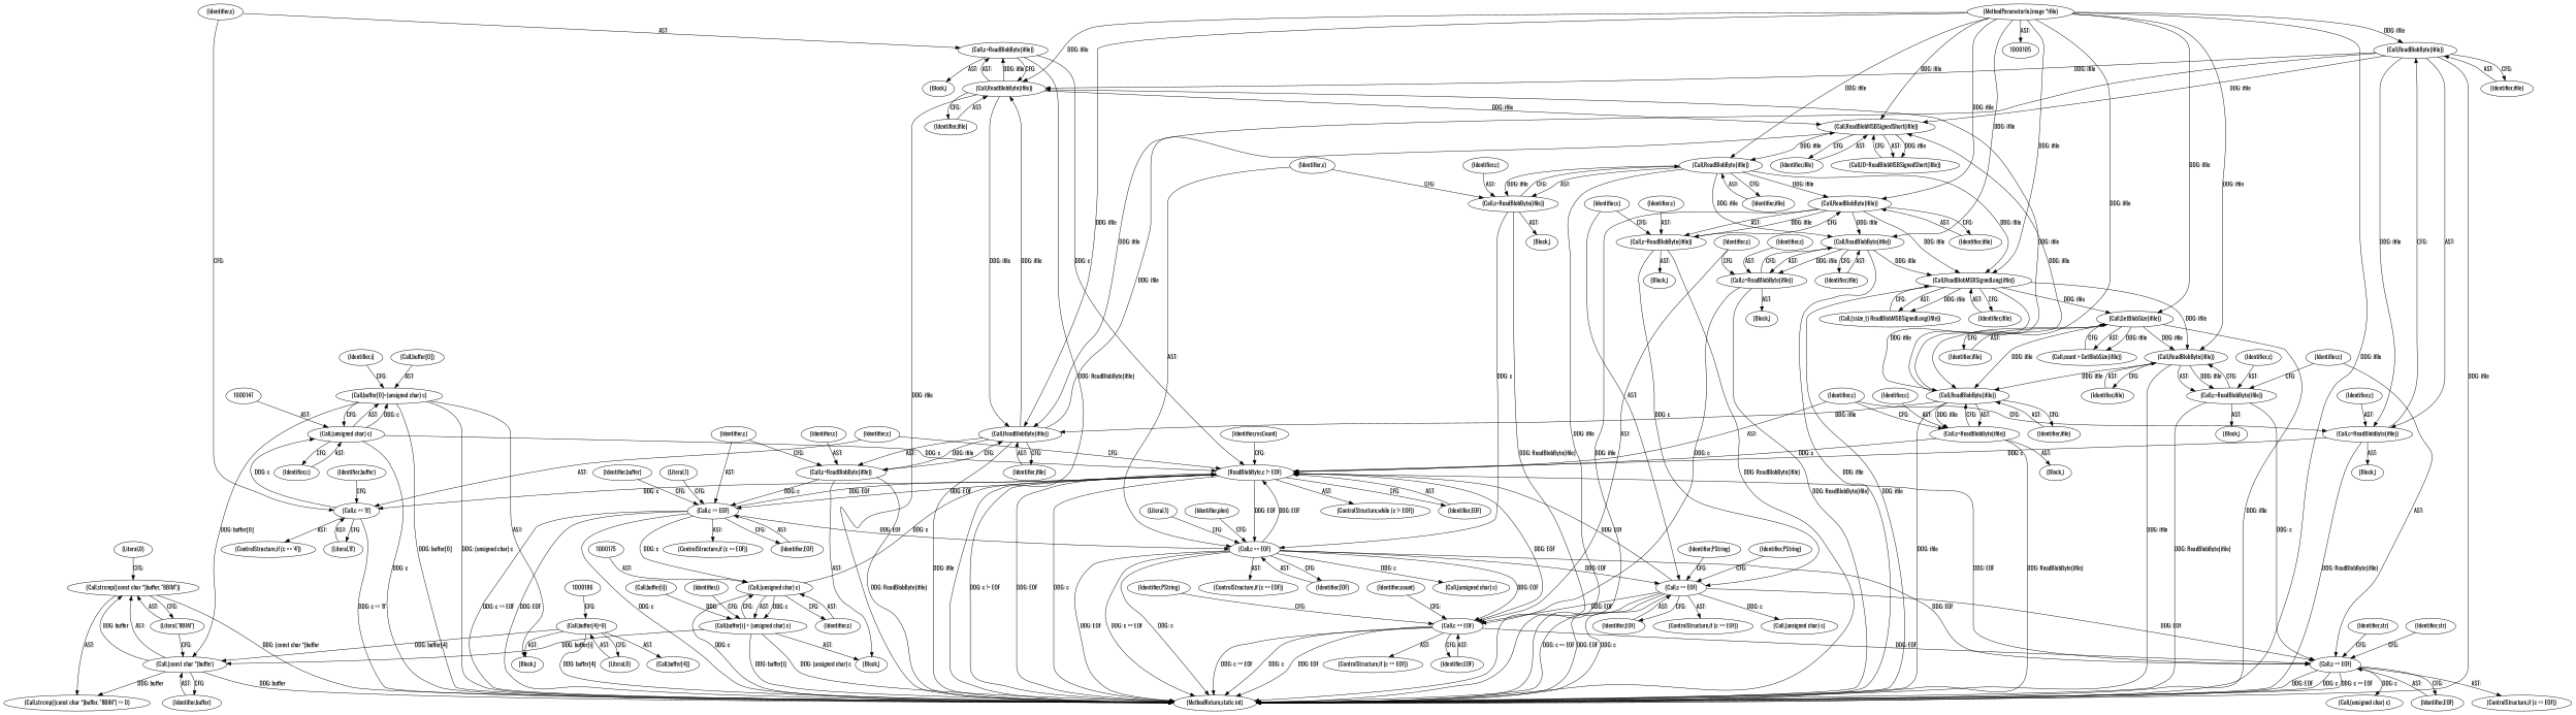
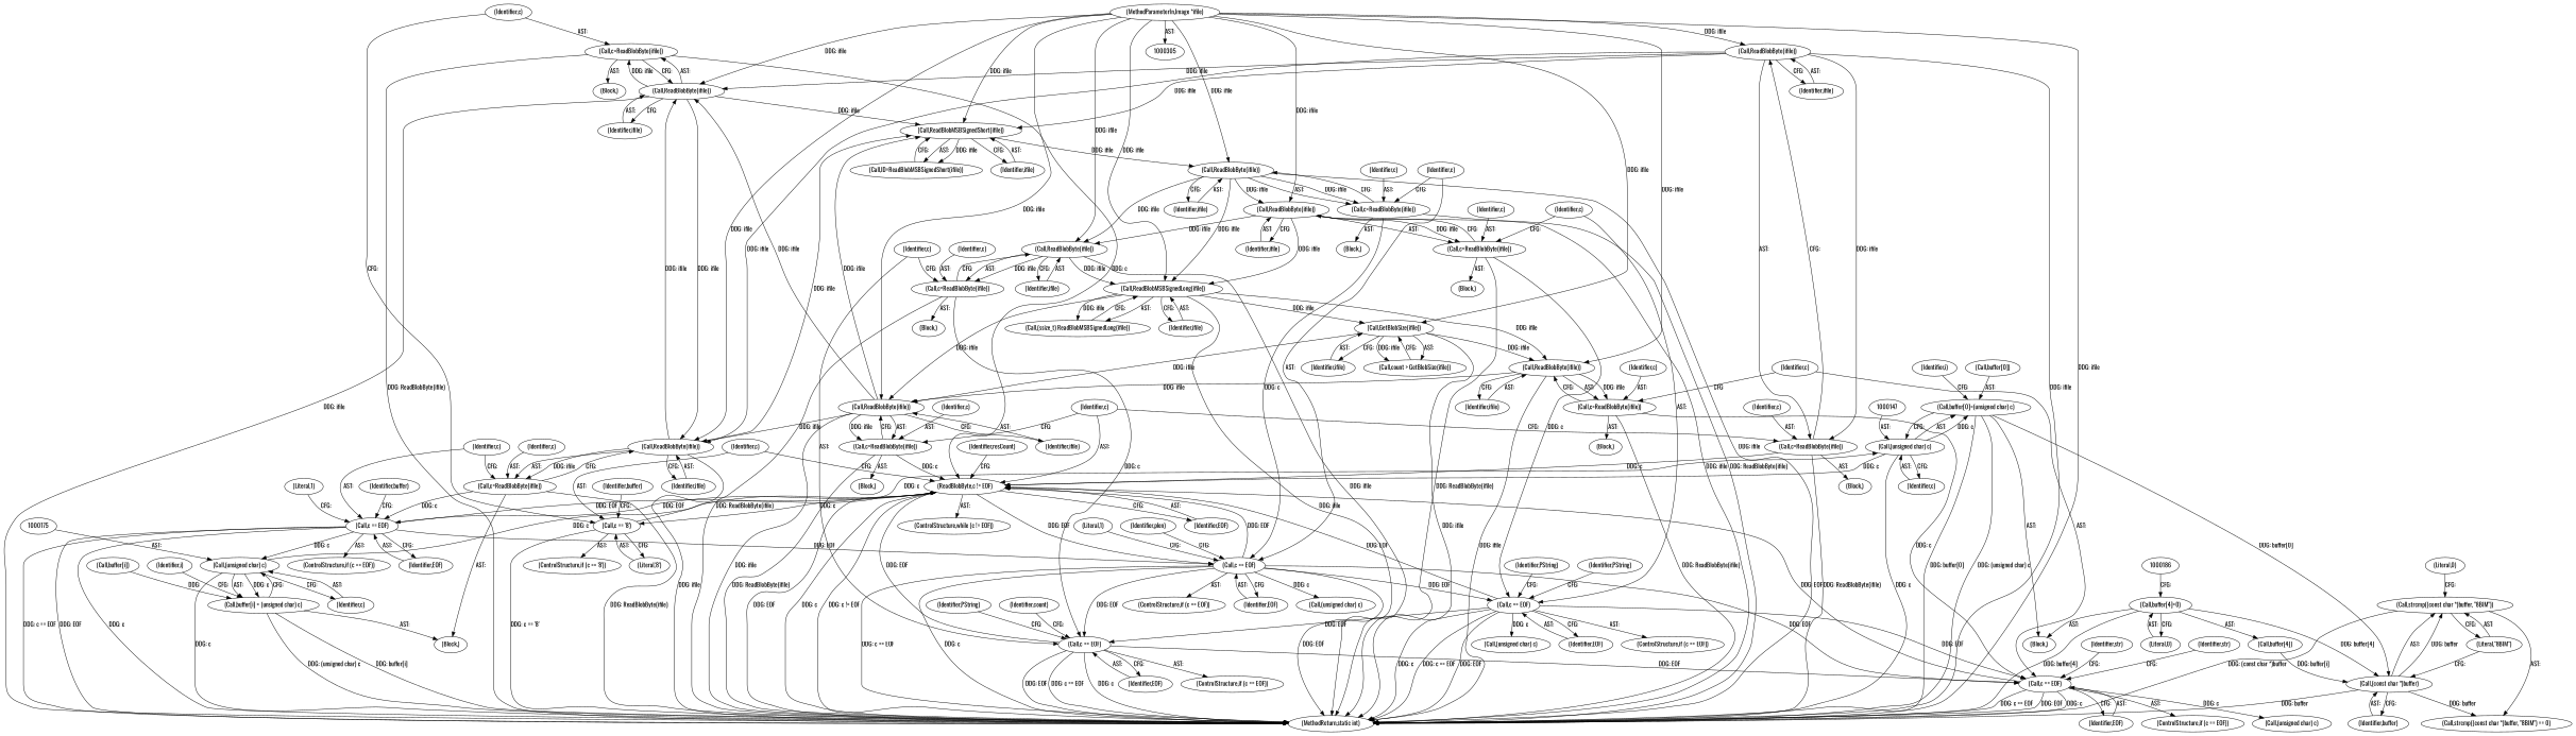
  digraph {
    fontname=Oswald
    node [fontname=Oswald]
    edge [fontname=Oswald]
    n1 [label="(Call,strcmp((const char *)buffer, \"8BIM\"))"]
    n2 [label="(Call,strcmp((const char *)buffer, \"8BIM\") == 0)"]
    n3 [label="(MethodReturn,static int)"]
    n4 [label="(Literal,\"8BIM\")"]
    n5 [label="(Call,(const char *)buffer)"]
    n6 [label="(Identifier,buffer)"]
    n7 [label="(Call,buffer[4]=0)"]
    n8 [label="(Block,)"]
    n9 [label="(Literal,0)"]
    n10 [label="(Call,buffer[4])"]
    n11 [label="(Call,buffer[0]=(unsigned char) c)"]
    n12 [label="(Call,(unsigned char) c)"]
    n13 [label="(ReadBlobByte,c != EOF)"]
    n14 [label="(Identifier,c)"]
    n15 [label="(Call,c == '8')"]
    n16 [label="(Call,c == EOF)"]
    n17 [label="(Call,c == EOF)"]
    n18 [label="(Identifier,EOF)"]
    n19 [label="(ControlStructure,while (c != EOF))"]
-   n20 [label="(ControlStructure,if (c == '4'))"]
+   n20 [label="(ControlStructure,if (c == '8'))"]
    n21 [label="(Literal,'8')"]
    n22 [label="(Call,(unsigned char) c)"]
    n23 [label="(Identifier,EOF)"]
    n24 [label="(ControlStructure,if (c == EOF))"]
    n25 [label="(Call,c == EOF)"]
    n26 [label="(Call,c == EOF)"]
    n27 [label="(Call,c == EOF)"]
    n28 [label="(ControlStructure,if (c == EOF))"]
    n29 [label="(Identifier,EOF)"]
    n30 [label="(Call,(unsigned char) c)"]
    n31 [label="(Call,c=ReadBlobByte(ifile))"]
    n32 [label="(Call,ReadBlobByte(ifile))"]
    n33 [label="(Block,)"]
    n34 [label="(Call,ReadBlobMSBSignedShort(ifile))"]
    n35 [label="(Call,ReadBlobByte(ifile))"]
    n36 [label="(Call,ReadBlobByte(ifile))"]
    n37 [label="(Identifier,ifile)"]
    n38 [label="(Call,ReadBlobByte(ifile))"]
    n39 [label="(Call,ID=ReadBlobMSBSignedShort(ifile))"]
    n40 [label="(Identifier,ifile)"]
    n41 [label="(Call,c=ReadBlobByte(ifile))"]
    n42 [label="(Identifier,ifile)"]
    n43 [label="(Call,c=ReadBlobByte(ifile))"]
    n44 [label="(Identifier,ifile)"]
    n45 [label="(MethodParameterIn,Image *ifile)"]
    n46 [label="(Call,ReadBlobByte(ifile))"]
    n47 [label="(Call,GetBlobSize(ifile))"]
    n48 [label="(Call,ReadBlobMSBSignedLong(ifile))"]
    n49 [label="(Call,ReadBlobByte(ifile))"]
    n50 [label="(Call,ReadBlobByte(ifile))"]
    n51 [label="(Call,ReadBlobByte(ifile))"]
-   1000105
+   1000105 [label=1000305]
    n53 [label="(Call,c=ReadBlobByte(ifile))"]
    n54 [label="(Identifier,ifile)"]
    n55 [label="(Identifier,ifile)"]
    n56 [label="(Call,count > GetBlobSize(ifile))"]
    n57 [label="(Identifier,ifile)"]
    n58 [label="(Call,(ssize_t) ReadBlobMSBSignedLong(ifile))"]
    n59 [label="(Call,c=ReadBlobByte(ifile))"]
    n60 [label="(Identifier,ifile)"]
    n61 [label="(Call,c=ReadBlobByte(ifile))"]
    n62 [label="(Identifier,ifile)"]
    n63 [label="(Call,c=ReadBlobByte(ifile))"]
    n64 [label="(Identifier,ifile)"]
    n65 [label="(Call,c=ReadBlobByte(ifile))"]
    n66 [label="(Identifier,ifile)"]
    n67 [label="(Block,)"]
    n68 [label="(Block,)"]
    n69 [label="(Block,)"]
    n70 [label="(Block,)"]
    n71 [label="(Block,)"]
    n72 [label="(Block,)"]
    n73 [label="(Block,)"]
    n74 [label="(Call,buffer[i] = (unsigned char) c)"]
    n75 [label="(Identifier,c)"]
    n76 [label="(Identifier,EOF)"]
    n77 [label="(ControlStructure,if (c == EOF))"]
    n78 [label="(Call,(unsigned char) c)"]
    n79 [label="(Call,(unsigned char) c)"]
    n80 [label="(Identifier,EOF)"]
    n81 [label="(ControlStructure,if (c == EOF))"]
    n82 [label="(Identifier,EOF)"]
    n83 [label="(ControlStructure,if (c == EOF))"]
    n84 [label="(Identifier,c)"]
    n85 [label="(Identifier,c)"]
    n86 [label="(Identifier,c)"]
    n87 [label="(Identifier,str)"]
    n88 [label="(Identifier,c)"]
    n89 [label="(Identifier,c)"]
    n90 [label="(Identifier,PString)"]
    n91 [label="(Identifier,c)"]
    n92 [label="(Literal,1)"]
    n93 [label="(Identifier,i)"]
    n94 [label="(Identifier,c)"]
    n95 [label="(Identifier,resCount)"]
    n96 [label="(Literal,1)"]
    n97 [label="(Identifier,buffer)"]
    n98 [label="(Identifier,c)"]
    n99 [label="(Identifier,count)"]
    n100 [label="(Identifier,c)"]
    n101 [label="(Identifier,c)"]
    n102 [label="(Identifier,PString)"]
    n103 [label="(Identifier,c)"]
    n104 [label="(Call,buffer[i])"]
    n105 [label="(Identifier,buffer)"]
    n106 [label="(Literal,0)"]
    n107 [label="(Identifier,plen)"]
    n108 [label="(Identifier,c)"]
    n109 [label="(Identifier,c)"]
    n110 [label="(Identifier,str)"]
    n111 [label="(Call,buffer[0])"]
    n112 [label="(Identifier,i)"]
    n113 [label="(Identifier,c)"]
    n114 [label="(Identifier,c)"]
    n115 [label="(Identifier,PString)"]
    1000186
    1000147
    1000175
    n1 -> n2 [label="AST: "]
    n1 -> n3 [label="DDG: (const char *)buffer"]
    n1 -> n4 [label="CFG: "]
    n4 -> n1 [label="AST: "]
    n4 -> n5 [label="CFG: "]
    n5 -> n1 [label="AST: "]
    n5 -> n1 [label="DDG: buffer"]
    n5 -> n2 [label="DDG: buffer"]
    n5 -> n3 [label="DDG: buffer"]
    n5 -> n6 [label="CFG: "]
    n6 -> n5 [label="AST: "]
    n7 -> n3 [label="DDG: buffer[4]"]
    n7 -> n5 [label="DDG: buffer[4]"]
    n7 -> n8 [label="AST: "]
    n7 -> n9 [label="CFG: "]
    n7 -> n10 [label="AST: "]
    n9 -> n7 [label="AST: "]
    n11 -> n3 [label="DDG: buffer[0]"]
    n11 -> n3 [label="DDG: (unsigned char) c"]
    n11 -> n5 [label="DDG: buffer[0]"]
    n11 -> n8 [label="AST: "]
    n11 -> n12 [label="CFG: "]
    n12 -> n3 [label="DDG: c"]
    n12 -> n11 [label="AST: "]
    n12 -> n11 [label="DDG: c"]
    n12 -> n13 [label="DDG: c"]
    n12 -> n14 [label="CFG: "]
    n13 -> n3 [label="DDG: c != EOF"]
    n13 -> n3 [label="DDG: EOF"]
    n13 -> n3 [label="DDG: c"]
    n13 -> n15 [label="DDG: c"]
    n13 -> n16 [label="DDG: EOF"]
    n13 -> n17 [label="DDG: EOF"]
    n13 -> n18 [label="CFG: "]
    n13 -> n19 [label="AST: "]
    n14 -> n12 [label="AST: "]
    n15 -> n3 [label="DDG: c == '8'"]
    n15 -> n12 [label="DDG: c"]
    n15 -> n20 [label="AST: "]
    n15 -> n21 [label="CFG: "]
    n16 -> n3 [label="DDG: c == EOF"]
    n16 -> n3 [label="DDG: EOF"]
    n16 -> n3 [label="DDG: c"]
    n16 -> n13 [label="DDG: EOF"]
    n16 -> n17 [label="DDG: EOF"]
    n16 -> n22 [label="DDG: c"]
    n16 -> n23 [label="CFG: "]
    n16 -> n24 [label="AST: "]
    n17 -> n3 [label="DDG: c"]
    n17 -> n3 [label="DDG: EOF"]
    n17 -> n3 [label="DDG: c == EOF"]
    n17 -> n13 [label="DDG: EOF"]
    n17 -> n25 [label="DDG: EOF"]
    n17 -> n26 [label="DDG: EOF"]
    n17 -> n27 [label="DDG: EOF"]
    n17 -> n28 [label="AST: "]
    n17 -> n29 [label="CFG: "]
    n17 -> n30 [label="DDG: c"]
    n18 -> n13 [label="AST: "]
    n21 -> n15 [label="AST: "]
    n22 -> n3 [label="DDG: c"]
    n22 -> n13 [label="DDG: c"]
    n22 -> n74 [label="AST: "]
    n22 -> n74 [label="DDG: c"]
    n22 -> n75 [label="CFG: "]
    n23 -> n16 [label="AST: "]
    n25 -> n3 [label="DDG: EOF"]
    n25 -> n3 [label="DDG: c"]
    n25 -> n3 [label="DDG: c == EOF"]
    n25 -> n13 [label="DDG: EOF"]
    n25 -> n76 [label="CFG: "]
    n25 -> n77 [label="AST: "]
    n25 -> n78 [label="DDG: c"]
    n26 -> n3 [label="DDG: EOF"]
    n26 -> n3 [label="DDG: c"]
    n26 -> n3 [label="DDG: c == EOF"]
    n26 -> n13 [label="DDG: EOF"]
    n26 -> n25 [label="DDG: EOF"]
    n26 -> n27 [label="DDG: EOF"]
    n26 -> n79 [label="DDG: c"]
    n26 -> n80 [label="CFG: "]
    n26 -> n81 [label="AST: "]
    n27 -> n3 [label="DDG: c == EOF"]
    n27 -> n3 [label="DDG: c"]
    n27 -> n3 [label="DDG: EOF"]
    n27 -> n13 [label="DDG: EOF"]
    n27 -> n25 [label="DDG: EOF"]
    n27 -> n82 [label="CFG: "]
    n27 -> n83 [label="AST: "]
    n29 -> n17 [label="AST: "]
    n31 -> n3 [label="DDG: ReadBlobByte(ifile)"]
    n31 -> n13 [label="DDG: c"]
    n31 -> n32 [label="CFG: "]
    n31 -> n33 [label="AST: "]
    n32 -> n3 [label="DDG: ifile"]
    n32 -> n31 [label="AST: "]
    n32 -> n31 [label="DDG: ifile"]
    n32 -> n34 [label="DDG: ifile"]
    n32 -> n35 [label="DDG: ifile"]
    n32 -> n36 [label="DDG: ifile"]
    n32 -> n37 [label="CFG: "]
    n34 -> n38 [label="DDG: ifile"]
    n34 -> n39 [label="AST: "]
    n34 -> n39 [label="DDG: ifile"]
    n34 -> n40 [label="CFG: "]
    n35 -> n3 [label="DDG: ifile"]
    n35 -> n34 [label="DDG: ifile"]
    n35 -> n36 [label="DDG: ifile"]
    n35 -> n41 [label="AST: "]
    n35 -> n41 [label="DDG: ifile"]
    n35 -> n42 [label="CFG: "]
    n36 -> n3 [label="DDG: ifile"]
    n36 -> n34 [label="DDG: ifile"]
    n36 -> n35 [label="DDG: ifile"]
    n36 -> n43 [label="AST: "]
    n36 -> n43 [label="DDG: ifile"]
    n36 -> n44 [label="CFG: "]
    n37 -> n32 [label="AST: "]
    n38 -> n3 [label="DDG: ifile"]
    n38 -> n48 [label="DDG: ifile"]
    n38 -> n49 [label="DDG: ifile"]
    n38 -> n50 [label="DDG: ifile"]
    n38 -> n61 [label="AST: "]
    n38 -> n61 [label="DDG: ifile"]
    n38 -> n62 [label="CFG: "]
    n39 -> n34 [label="CFG: "]
    n40 -> n34 [label="AST: "]
    n41 -> n3 [label="DDG: ReadBlobByte(ifile)"]
    n41 -> n13 [label="DDG: c"]
    n41 -> n35 [label="CFG: "]
    n41 -> n70 [label="AST: "]
    n42 -> n35 [label="AST: "]
    n43 -> n3 [label="DDG: ReadBlobByte(ifile)"]
    n43 -> n16 [label="DDG: c"]
    n43 -> n36 [label="CFG: "]
    n43 -> n71 [label="AST: "]
    n44 -> n36 [label="AST: "]
    n45 -> n3 [label="DDG: ifile"]
    n45 -> n32 [label="DDG: ifile"]
    n45 -> n34 [label="DDG: ifile"]
    n45 -> n35 [label="DDG: ifile"]
    n45 -> n36 [label="DDG: ifile"]
    n45 -> n38 [label="DDG: ifile"]
    n45 -> n46 [label="DDG: ifile"]
    n45 -> n47 [label="DDG: ifile"]
    n45 -> n48 [label="DDG: ifile"]
    n45 -> n49 [label="DDG: ifile"]
    n45 -> n50 [label="DDG: ifile"]
    n45 -> n51 [label="DDG: ifile"]
    n45 -> 1000105 [label="AST: "]
    n46 -> n3 [label="DDG: ifile"]
    n46 -> n34 [label="DDG: ifile"]
    n46 -> n35 [label="DDG: ifile"]
    n46 -> n36 [label="DDG: ifile"]
    n46 -> n53 [label="AST: "]
    n46 -> n53 [label="DDG: ifile"]
    n46 -> n54 [label="CFG: "]
    n47 -> n3 [label="DDG: ifile"]
    n47 -> n46 [label="DDG: ifile"]
    n47 -> n51 [label="DDG: ifile"]
    n47 -> n55 [label="CFG: "]
    n47 -> n56 [label="AST: "]
    n47 -> n56 [label="DDG: ifile"]
    n48 -> n3 [label="DDG: ifile"]
    n48 -> n46 [label="DDG: ifile"]
    n48 -> n47 [label="DDG: ifile"]
    n48 -> n51 [label="DDG: ifile"]
    n48 -> n57 [label="CFG: "]
    n48 -> n58 [label="AST: "]
    n48 -> n58 [label="DDG: ifile"]
    n49 -> n3 [label="DDG: ifile"]
    n49 -> n48 [label="DDG: ifile"]
    n49 -> n50 [label="DDG: ifile"]
    n49 -> n59 [label="AST: "]
    n49 -> n59 [label="DDG: ifile"]
    n49 -> n60 [label="CFG: "]
    n50 -> n3 [label="DDG: ifile"]
    n50 -> n48 [label="DDG: ifile"]
    n50 -> n63 [label="AST: "]
    n50 -> n63 [label="DDG: ifile"]
    n50 -> n64 [label="CFG: "]
    n51 -> n3 [label="DDG: ifile"]
    n51 -> n46 [label="DDG: ifile"]
    n51 -> n65 [label="AST: "]
    n51 -> n65 [label="DDG: ifile"]
    n51 -> n66 [label="CFG: "]
    n53 -> n3 [label="DDG: ReadBlobByte(ifile)"]
    n53 -> n13 [label="DDG: c"]
    n53 -> n46 [label="CFG: "]
    n53 -> n67 [label="AST: "]
    n54 -> n46 [label="AST: "]
    n55 -> n47 [label="AST: "]
    n56 -> n47 [label="CFG: "]
    n57 -> n48 [label="AST: "]
    n58 -> n48 [label="CFG: "]
    n59 -> n3 [label="DDG: ReadBlobByte(ifile)"]
    n59 -> n26 [label="DDG: c"]
    n59 -> n49 [label="CFG: "]
    n59 -> n68 [label="AST: "]
    n60 -> n49 [label="AST: "]
    n61 -> n3 [label="DDG: ReadBlobByte(ifile)"]
    n61 -> n17 [label="DDG: c"]
    n61 -> n38 [label="CFG: "]
    n61 -> n69 [label="AST: "]
    n62 -> n38 [label="AST: "]
    n63 -> n3 [label="DDG: ReadBlobByte(ifile)"]
    n63 -> n27 [label="DDG: c"]
    n63 -> n50 [label="CFG: "]
    n63 -> n72 [label="AST: "]
    n64 -> n50 [label="AST: "]
    n65 -> n3 [label="DDG: ReadBlobByte(ifile)"]
    n65 -> n25 [label="DDG: c"]
    n65 -> n51 [label="CFG: "]
    n65 -> n73 [label="AST: "]
    n66 -> n51 [label="AST: "]
    n74 -> n3 [label="DDG: buffer[i]"]
    n74 -> n3 [label="DDG: (unsigned char) c"]
-   n74 -> n5 [label="DDG: buffer[i]"]
+   n10 -> n5 [label="DDG: buffer[i]"]
    n74 -> n22 [label="CFG: "]
    n74 -> n71 [label="AST: "]
    n75 -> n22 [label="AST: "]
    n76 -> n25 [label="AST: "]
    n80 -> n26 [label="AST: "]
    n82 -> n27 [label="AST: "]
    n84 -> n53 [label="AST: "]
    n85 -> n61 [label="AST: "]
    n86 -> n43 [label="AST: "]
    n87 -> n25 [label="CFG: "]
    n88 -> n59 [label="AST: "]
    n89 -> n31 [label="AST: "]
    n90 -> n26 [label="CFG: "]
    n91 -> n13 [label="CFG: "]
    n91 -> n15 [label="AST: "]
    n92 -> n17 [label="CFG: "]
    n93 -> n11 [label="CFG: "]
    n94 -> n25 [label="AST: "]
    n94 -> n65 [label="CFG: "]
    n95 -> n13 [label="CFG: "]
    n96 -> n16 [label="CFG: "]
    n97 -> n16 [label="CFG: "]
    n98 -> n13 [label="AST: "]
    n98 -> n31 [label="CFG: "]
    n98 -> n53 [label="CFG: "]
    n99 -> n27 [label="CFG: "]
    n100 -> n27 [label="AST: "]
    n100 -> n63 [label="CFG: "]
    n101 -> n16 [label="AST: "]
    n101 -> n43 [label="CFG: "]
    n102 -> n26 [label="CFG: "]
    n103 -> n63 [label="AST: "]
    n104 -> n74 [label="DDG: "]
    n105 -> n15 [label="CFG: "]
    n106 -> n1 [label="CFG: "]
    n107 -> n17 [label="CFG: "]
    n108 -> n17 [label="AST: "]
    n108 -> n61 [label="CFG: "]
    n109 -> n26 [label="AST: "]
    n109 -> n59 [label="CFG: "]
    n110 -> n25 [label="CFG: "]
    n111 -> n11 [label="AST: "]
    n112 -> n74 [label="CFG: "]
    n113 -> n15 [label="CFG: "]
    n113 -> n41 [label="AST: "]
    n114 -> n65 [label="AST: "]
    n115 -> n27 [label="CFG: "]
    1000186 -> n7 [label="CFG: "]
    1000147 -> n12 [label="AST: "]
    1000175 -> n22 [label="AST: "]
  }
